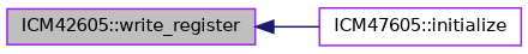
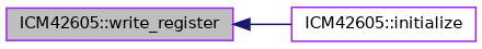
  digraph {
    rankdir=LR
    node [color=purple fontname=Helvetica fontsize=10 shape=record style=filled]
    n1 [fillcolor=grey75 fontcolor=black height=0.2 label="ICM42605::write_register" width=0.4]
-   n2 [fillcolor=white height=0.2 label="ICM47605::initialize" width=0.4]
+   n2 [fillcolor=white height=0.2 label="ICM42605::initialize" width=0.4]
    n1 -> n2 [color=midnightblue dir=back fontname=Helvetica fontsize=10 labelfontname=Helvetica labelfontsize=10 style=solid]
  }
